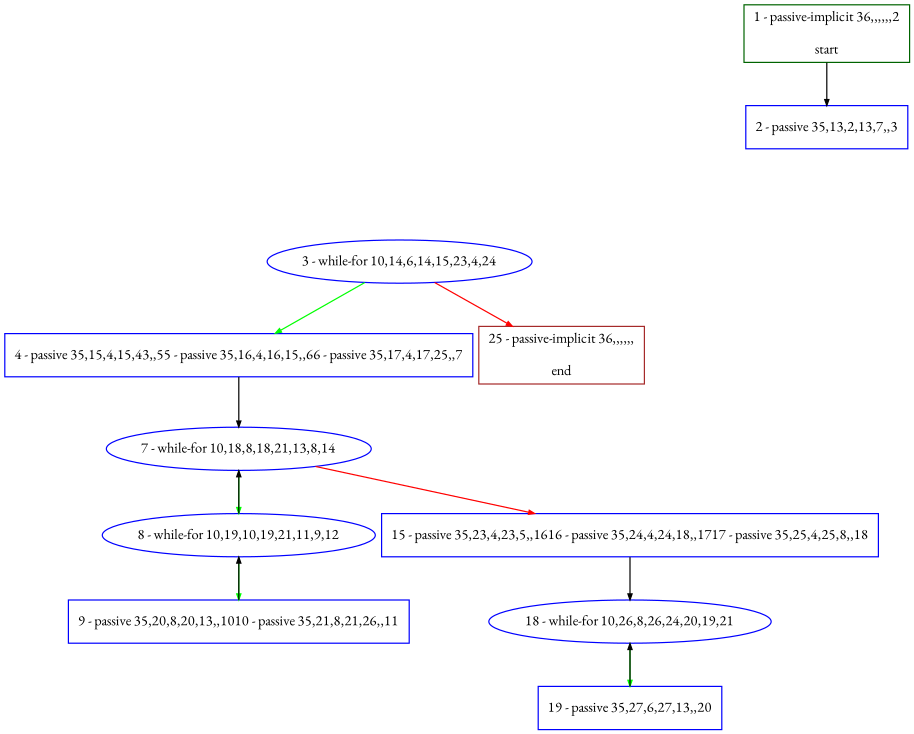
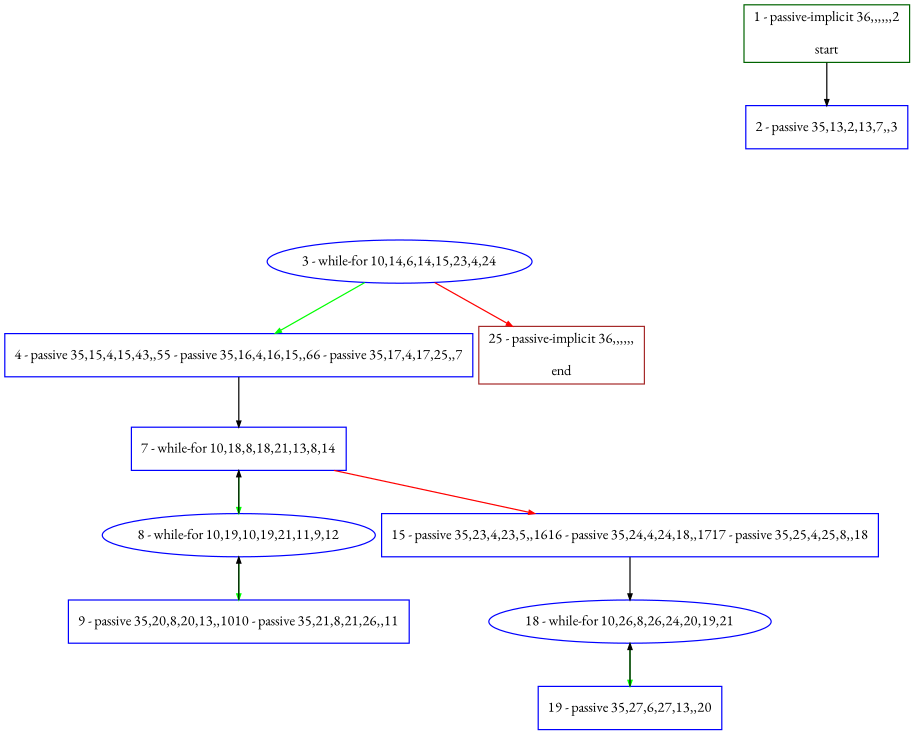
  digraph {
    bgcolor=white
    compound=true
    fillcolor="#FFFFCC"
    fontname="EB Garamond"
    fontsize=12
    pack=true
    packmode=clust
    style="rounded,filled"
    node [color="#0000ff" compound=true fillcolor="#ffffff" fixedsize=false fontname="EB Garamond" fontsize=12 node_initialized=no shape=box style=filled]
    edge [arrowhead=normal arrowsize=0.5 arrowtail=none color="#000000" compound=true dir=forward fontcolor=black fontname="EB Garamond" fontsize=12]
    n1 [label="2 - passive 35,13,2,13,7,,3"]
    n2 [label="3 - while-for 10,14,6,14,15,23,4,24" shape=oval]
    n3 [label="4 - passive 35,15,4,15,43,,55 - passive 35,16,4,16,15,,66 - passive 35,17,4,17,25,,7"]
    n4 [color="#a52a2a" label="25 - passive-implicit 36,,,,,,\n\nend"]
    n5 [color="#006400" label="1 - passive-implicit 36,,,,,,2\n\nstart"]
-   n6 [label="7 - while-for 10,18,8,18,21,13,8,14" shape=oval]
+   n6 [label="7 - while-for 10,18,8,18,21,13,8,14"]
    n7 [label="8 - while-for 10,19,10,19,21,11,9,12" shape=oval]
    n8 [label="15 - passive 35,23,4,23,5,,1616 - passive 35,24,4,24,18,,1717 - passive 35,25,4,25,8,,18"]
    n9 [label="9 - passive 35,20,8,20,13,,1010 - passive 35,21,8,21,26,,11"]
    n10 [label="18 - while-for 10,26,8,26,24,20,19,21" shape=oval]
    n11 [label="19 - passive 35,27,6,27,13,,20"]
    n2 -> n3 [color="#00ff00" label=yes]
    n2 -> n4 [color="#ff0000" label=no]
    n3 -> n6
    n5 -> n1
    n6 -> n7 [color="#00ff00" label=yes]
    n6 -> n8 [color="#ff0000" label=no]
    n7 -> n6 [label=no]
    n7 -> n9 [color="#00ff00" label=yes]
    n8 -> n10
    n9 -> n7
    n10 -> n11 [color="#00ff00" label=no]
    n11 -> n10
  }
